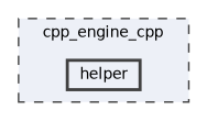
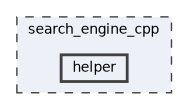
  digraph {
    compound=true
    fontname="DejaVu Sans"
    n1 [color=grey25 fillcolor="#edf0f7" fontname="DejaVu Sans" fontsize=10 height=0.2 label=helper shape=box style="filled,bold" width=0.4]
    subgraph cluster_1 {
      bgcolor="#edf0f7"
      fontsize=10
-     label=cpp_engine_cpp
+     label=search_engine_cpp
      pencolor=grey25
      style="filled,dashed"
      n1
    }
  }
